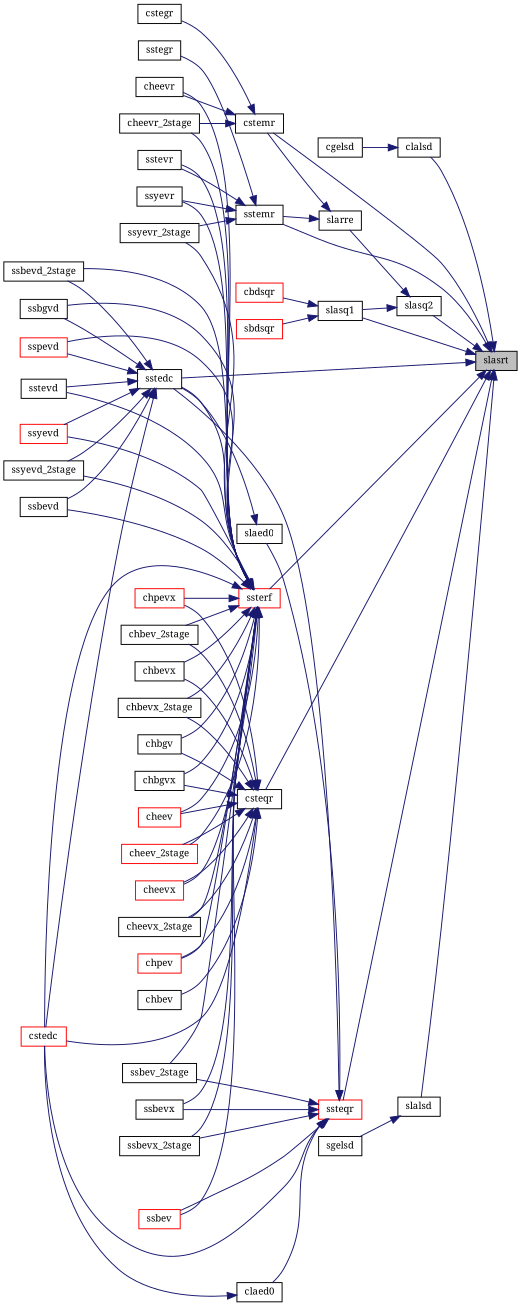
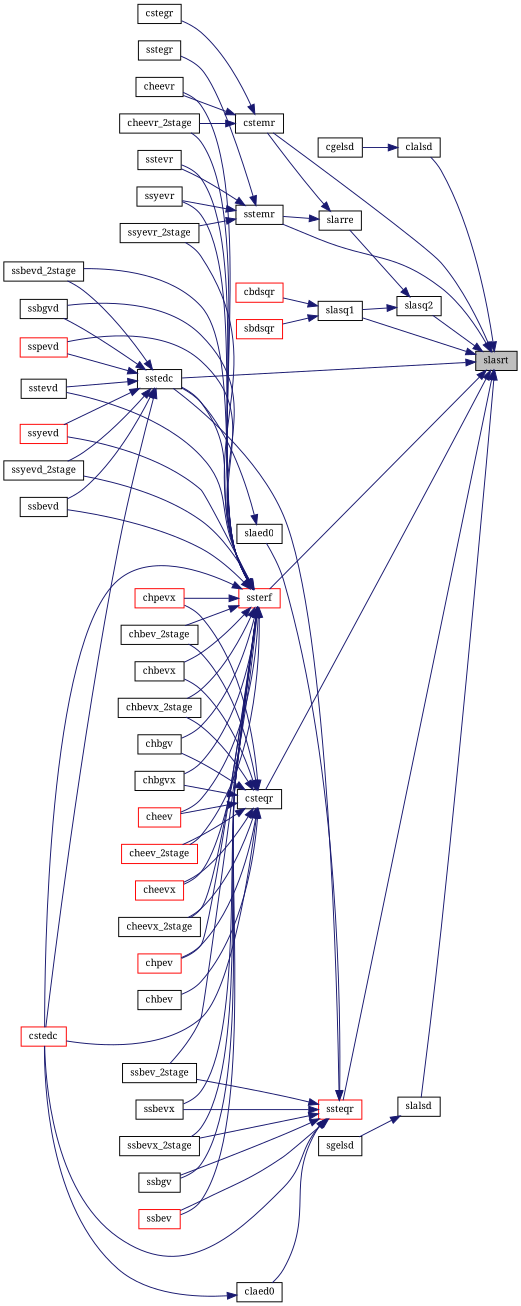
  digraph {
    fontname="Noto Serif"
    rankdir=RL
    node [color=black fillcolor=white fontname="Noto Serif" fontsize=10 shape=record style=filled]
    edge [color=midnightblue dir=back fontname="Noto Serif" fontsize=10 labelfontname=Helvetica labelfontsize=10 style=solid]
    n1 [fillcolor=grey75 fontcolor=black height=0.2 label=slasrt width=0.4]
    n2 [height=0.2 label=clalsd width=0.4]
    n3 [height=0.2 label=cstemr width=0.4]
    n4 [height=0.2 label=csteqr width=0.4]
    n5 [height=0.2 label=slalsd width=0.4]
    n6 [height=0.2 label=slasq1 width=0.4]
    n7 [height=0.2 label=slasq2 width=0.4]
    n8 [height=0.2 label=sstemr width=0.4]
    n9 [height=0.2 label=sstedc width=0.4]
    n10 [color=red height=0.2 label=ssteqr width=0.4]
    n11 [color=red height=0.2 label=ssterf width=0.4]
    n12 [height=0.2 label=cgelsd width=0.4]
    n13 [height=0.2 label=cheevr width=0.4]
    n14 [height=0.2 label=cheevr_2stage width=0.4]
    n15 [height=0.2 label=cstegr width=0.4]
    n16 [height=0.2 label=chbev width=0.4]
    n17 [height=0.2 label=chbev_2stage width=0.4]
    n18 [height=0.2 label=chbevx width=0.4]
    n19 [height=0.2 label=chbevx_2stage width=0.4]
    n20 [height=0.2 label=chbgv width=0.4]
    n21 [height=0.2 label=chbgvx width=0.4]
    n22 [color=red height=0.2 label=cheev width=0.4]
    n23 [color=red height=0.2 label=cheev_2stage width=0.4]
    n24 [color=red height=0.2 label=cheevx width=0.4]
    n25 [height=0.2 label=cheevx_2stage width=0.4]
    n26 [color=red height=0.2 label=chpev width=0.4]
    n27 [color=red height=0.2 label=chpevx width=0.4]
    n28 [color=red height=0.2 label=cstedc width=0.4]
    n29 [height=0.2 label=sgelsd width=0.4]
    n30 [color=red height=0.2 label=cbdsqr width=0.4]
    n31 [color=red height=0.2 label=sbdsqr width=0.4]
    n32 [height=0.2 label=slarre width=0.4]
    n33 [height=0.2 label=sstegr width=0.4]
    n34 [height=0.2 label=sstevr width=0.4]
    n35 [height=0.2 label=ssyevr width=0.4]
    n36 [height=0.2 label=ssyevr_2stage width=0.4]
    n37 [height=0.2 label=ssbevd width=0.4]
    n38 [height=0.2 label=ssbevd_2stage width=0.4]
    n39 [height=0.2 label=ssbgvd width=0.4]
    n40 [color=red height=0.2 label=sspevd width=0.4]
    n41 [height=0.2 label=sstevd width=0.4]
    n42 [color=red height=0.2 label=ssyevd width=0.4]
    n43 [height=0.2 label=ssyevd_2stage width=0.4]
    n44 [height=0.2 label=claed0 width=0.4]
    n45 [height=0.2 label=slaed0 width=0.4]
    n46 [color=red height=0.2 label=ssbev width=0.4]
    n47 [height=0.2 label=ssbev_2stage width=0.4]
    n48 [height=0.2 label=ssbevx width=0.4]
    n49 [height=0.2 label=ssbevx_2stage width=0.4]
+   n50 [height=0.2 label=ssbgv width=0.4]
    n1 -> n2
    n1 -> n3
    n1 -> n4
    n1 -> n5
    n1 -> n6
    n1 -> n7
    n1 -> n8
    n1 -> n9
    n1 -> n10
    n1 -> n11
    n2 -> n12
    n3 -> n13
    n3 -> n14
    n3 -> n15
    n4 -> n16
    n4 -> n17
    n4 -> n18
    n4 -> n19
    n4 -> n20
    n4 -> n21
    n4 -> n22
    n4 -> n23
    n4 -> n24
    n4 -> n25
    n4 -> n26
    n4 -> n27
    n4 -> n28
    n5 -> n29
    n6 -> n30
    n6 -> n31
    n7 -> n6
    n7 -> n32
    n8 -> n33
    n8 -> n34
    n8 -> n35
    n8 -> n36
    n9 -> n28
    n9 -> n37
    n9 -> n38
    n9 -> n39
    n9 -> n40
    n9 -> n41
    n9 -> n42
    n9 -> n43
    n10 -> n9
    n10 -> n28
    n10 -> n44
    n10 -> n45
    n10 -> n46
    n10 -> n47
    n10 -> n48
    n10 -> n49
+   n10 -> n50
    n11 -> n9
    n11 -> n13
    n11 -> n14
    n11 -> n17
    n11 -> n18
    n11 -> n19
    n11 -> n20
    n11 -> n21
    n11 -> n22
    n11 -> n23
    n11 -> n24
    n11 -> n25
    n11 -> n26
    n11 -> n27
    n11 -> n28
    n11 -> n34
    n11 -> n35
    n11 -> n36
    n11 -> n37
    n11 -> n38
    n11 -> n39
    n11 -> n40
    n11 -> n41
    n11 -> n42
    n11 -> n43
    n11 -> n46
    n11 -> n47
    n11 -> n48
    n11 -> n49
+   n11 -> n50
    n32 -> n3
    n32 -> n8
    n44 -> n28
    n45 -> n9
  }
